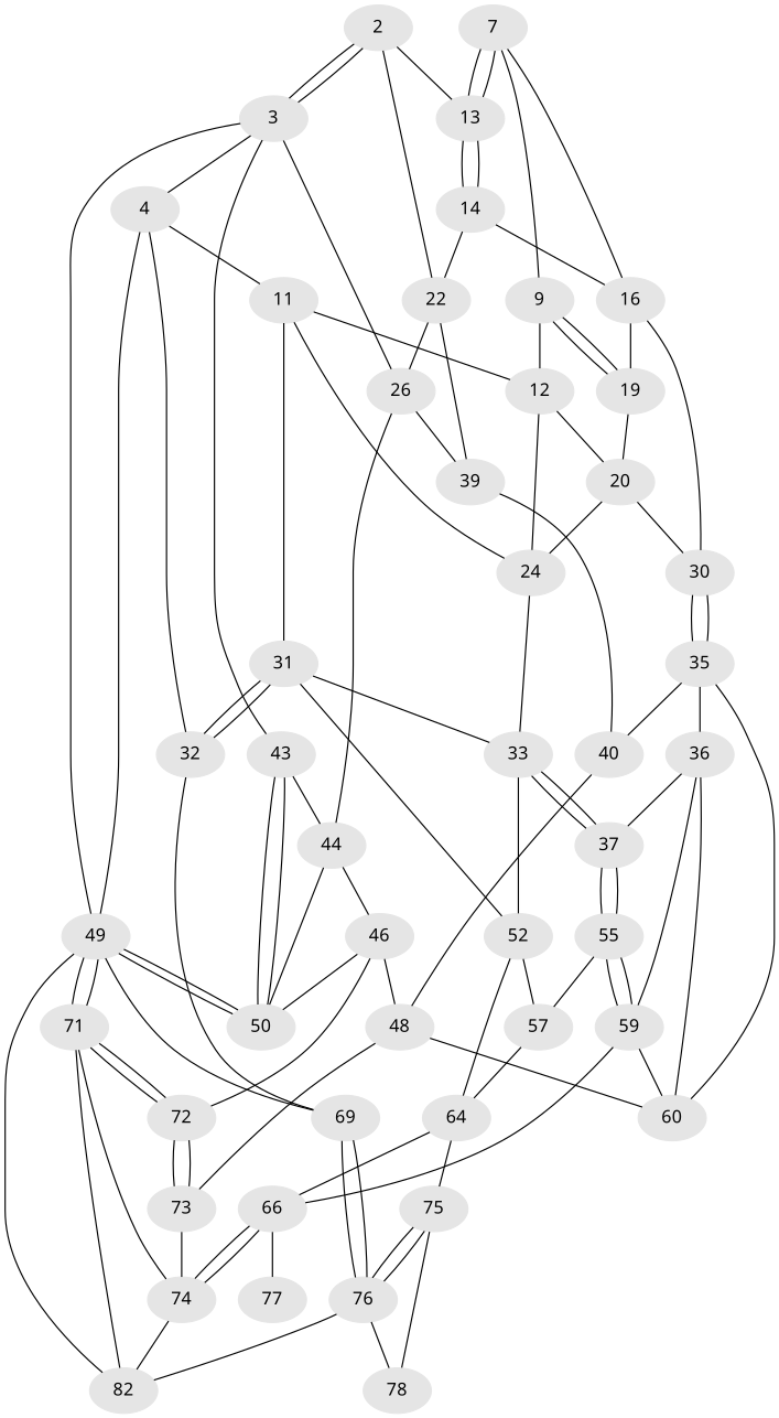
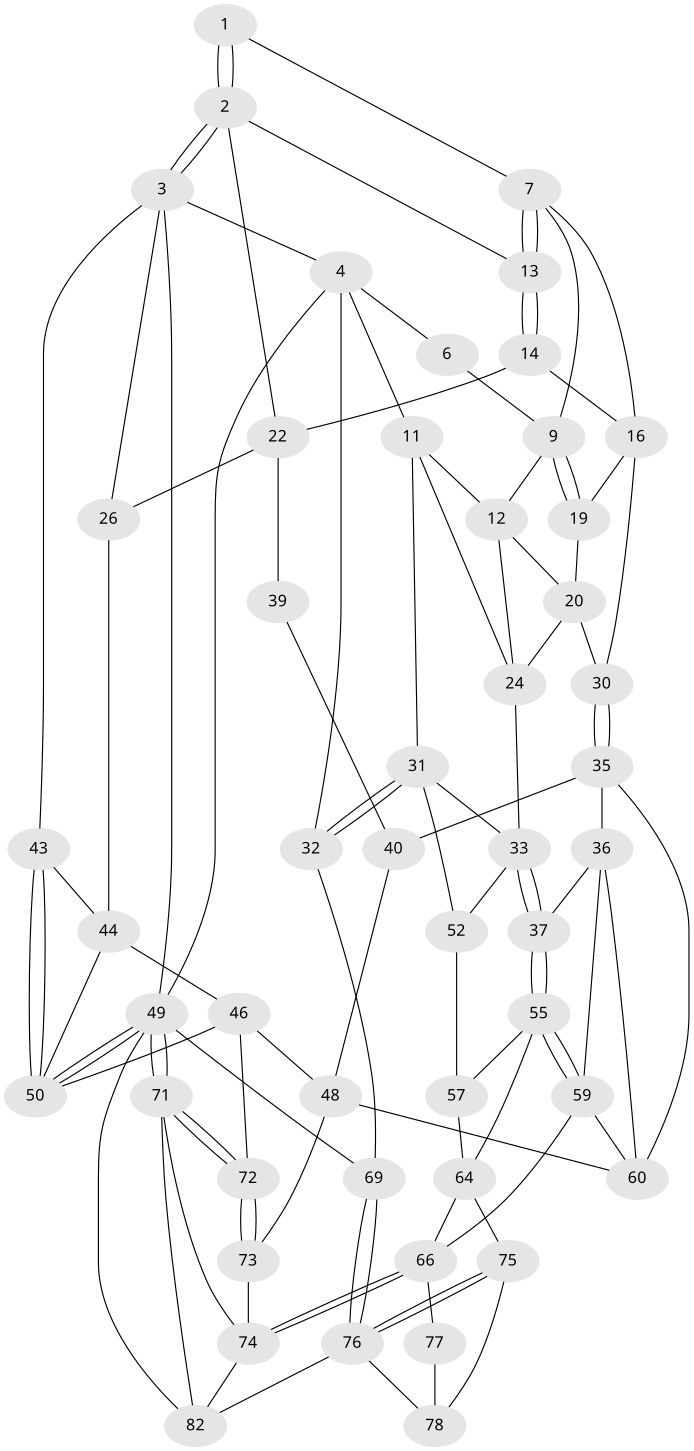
  graph {
    fontname="Noto Sans"
    node [color=gray90 fontname="Noto Sans" style=filled]
    edge [fontname="Noto Sans"]
    2 [super="+18"]
+   1
    7 [super="+8"]
    3 [super="+27"]
    13
    22 [super="+23"]
    9 [super="+10"]
    16 [super="+17"]
    4 [super="+5"]
    26 [super="+38"]
    43
    49 [super="+70"]
    14 [super="+15"]
    39
+   6
    11 [super="+25"]
    32 [super="+54"]
    44 [super="+45"]
    50 [super="+51"]
    69
    71 [super="+84"]
    82 [super="+83"]
    12 [super="+21"]
    24 [super="+29"]
    31
    19
    30
    20 [super="+28"]
    33 [super="+34"]
    52 [super="+53"]
    40 [super="+42"]
    48 [super="+62"]
    35 [super="+41"]
    37
    46 [super="+47"]
    36 [super="+58"]
    60 [super="+63"]
    57 [super="+61"]
    76 [super="+80"]
    55 [super="+56"]
    59 [super="+65"]
    66 [super="+67"]
    64 [super="+68"]
    73
    72
    74 [super="+81"]
    75
    77
    78 [super="+79"]
    2 -- 3
    2 -- 3
    2 -- 13
    2 -- 22
+   1 -- 2
+   1 -- 2
+   1 -- 7
    7 -- 13
    7 -- 13
    7 -- 9
    7 -- 16
    3 -- 4
    3 -- 26
    3 -- 43
    3 -- 49
    13 -- 14
    13 -- 14
    22 -- 26
    22 -- 39
    9 -- 12
    9 -- 19
    9 -- 19
    16 -- 19
    16 -- 30
    4 -- 49
+   4 -- 6
    4 -- 11
    4 -- 32
-   26 -- 39
    26 -- 44
    43 -- 44
    43 -- 50
    43 -- 50
    49 -- 50
    49 -- 50
    49 -- 69
    49 -- 71
    49 -- 71
    49 -- 82
    14 -- 22
    14 -- 16
    39 -- 40
+   6 -- 9
    11 -- 12
    11 -- 24
    11 -- 31
    32 -- 69
    44 -- 50
    44 -- 46
    69 -- 76
    69 -- 76
    71 -- 82
    71 -- 72
    71 -- 72
    71 -- 74
    12 -- 24
    12 -- 20
    24 -- 33
    31 -- 32
    31 -- 32
    31 -- 33
    31 -- 52
    19 -- 20
    30 -- 35
    30 -- 35
    20 -- 24
    20 -- 30
    33 -- 52
    33 -- 37
    33 -- 37
    52 -- 57 [weight=2]
    40 -- 48
    48 -- 60
    48 -- 73
    35 -- 40
    35 -- 36
    35 -- 60
    37 -- 55
    37 -- 55
    46 -- 50
    46 -- 48
    46 -- 72
    36 -- 37
    36 -- 60
    36 -- 59
    57 -- 64
    76 -- 82
    76 -- 78
    55 -- 57
    55 -- 59
    55 -- 59
-   52 -- 64
+   55 -- 64
    59 -- 60
    59 -- 66
    66 -- 74
    66 -- 74
    66 -- 77
    64 -- 66
    64 -- 75
    73 -- 74
    72 -- 73
    72 -- 73
    74 -- 82
    75 -- 76
    75 -- 76
    75 -- 78
+   77 -- 78 [weight=2]
  }
